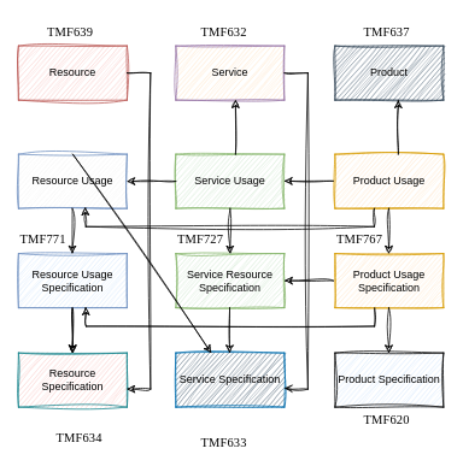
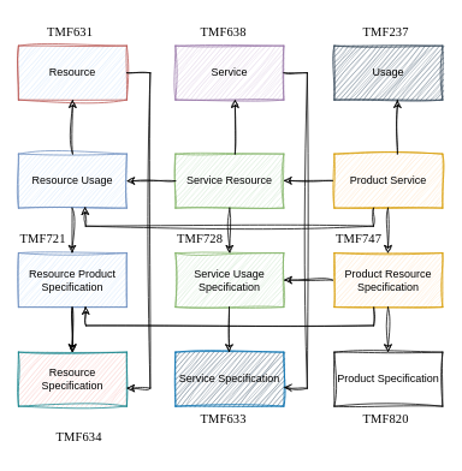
  <mxCell id="0" />
  <mxCell id="1" parent="0" />
- <mxCell id="2" value="Resource Usage" style="rounded=0;whiteSpace=wrap;html=1;sketch=1;curveFitting=1;jiggle=2;fillColor=#f5f5f5;strokeColor=#6c8ebf;" vertex="1" parent="1"><mxGeometry x="20" y="170" width="120" height="60" as="geometry" /></mxCell>
+ <mxCell id="2" value="Resource Usage" style="rounded=0;whiteSpace=wrap;html=1;sketch=1;curveFitting=1;jiggle=2;fillColor=#dae8fc;strokeColor=#6c8ebf;" vertex="1" parent="1"><mxGeometry x="20" y="170" width="120" height="60" as="geometry" /></mxCell>
  <mxCell id="3" value="" style="edgeStyle=orthogonalEdgeStyle;rounded=0;orthogonalLoop=1;jettySize=auto;html=1;sketch=1;curveFitting=1;jiggle=2;" edge="1" parent="1" source="4" target="12"><mxGeometry relative="1" as="geometry" /></mxCell>
- <mxCell id="4" value="Resource Usage Specification" style="rounded=0;whiteSpace=wrap;html=1;sketch=1;curveFitting=1;jiggle=2;fillColor=#dae8fc;strokeColor=#6c8ebf;" vertex="1" parent="1"><mxGeometry x="20" y="280" width="120" height="60" as="geometry" /></mxCell>
- <mxCell id="5" value="Service Usage" style="rounded=0;whiteSpace=wrap;html=1;sketch=1;curveFitting=1;jiggle=2;fillColor=#d5e8d4;strokeColor=#82b366;" vertex="1" parent="1"><mxGeometry x="194" y="170" width="120" height="60" as="geometry" /></mxCell>
- <mxCell id="6" value="Service Resource Specification" style="rounded=0;whiteSpace=wrap;html=1;sketch=1;curveFitting=1;jiggle=2;fillColor=#d5e8d4;strokeColor=#82b366;" vertex="1" parent="1"><mxGeometry x="194" y="280" width="120" height="60" as="geometry" /></mxCell>
- <mxCell id="7" value="Product Usage" style="rounded=0;whiteSpace=wrap;html=1;sketch=1;curveFitting=1;jiggle=2;fillColor=#ffe6cc;strokeColor=#d79b00;" vertex="1" parent="1"><mxGeometry x="370" y="170" width="120" height="60" as="geometry" /></mxCell>
- <mxCell id="8" value="Product&amp;nbsp;Usage Specification" style="rounded=0;whiteSpace=wrap;html=1;sketch=1;curveFitting=1;jiggle=2;fillColor=#ffe6cc;strokeColor=#d79b00;" vertex="1" parent="1"><mxGeometry x="370" y="280" width="120" height="60" as="geometry" /></mxCell>
- <mxCell id="9" value="Resource" style="rounded=0;whiteSpace=wrap;html=1;sketch=1;curveFitting=1;jiggle=2;fillColor=#f8cecc;strokeColor=#b85450;" vertex="1" parent="1"><mxGeometry x="20" y="50" width="120" height="60" as="geometry" /></mxCell>
- <mxCell id="10" value="Service" style="rounded=0;whiteSpace=wrap;html=1;sketch=1;curveFitting=1;jiggle=2;fillColor=#ffe6cc;strokeColor=#9673a6;" vertex="1" parent="1"><mxGeometry x="194" y="50" width="120" height="60" as="geometry" /></mxCell>
- <mxCell id="11" value="Product" style="rounded=0;whiteSpace=wrap;html=1;sketch=1;curveFitting=1;jiggle=2;fillColor=#647687;fontColor=#000000;strokeColor=#314354;" vertex="1" parent="1"><mxGeometry x="370" y="50" width="120" height="60" as="geometry" /></mxCell>
+ <mxCell id="4" value="Resource Product Specification" style="rounded=0;whiteSpace=wrap;html=1;sketch=1;curveFitting=1;jiggle=2;fillColor=#dae8fc;strokeColor=#6c8ebf;" vertex="1" parent="1"><mxGeometry x="20" y="280" width="120" height="60" as="geometry" /></mxCell>
+ <mxCell id="5" value="Service Resource" style="rounded=0;whiteSpace=wrap;html=1;sketch=1;curveFitting=1;jiggle=2;fillColor=#d5e8d4;strokeColor=#82b366;" vertex="1" parent="1"><mxGeometry x="194" y="170" width="120" height="60" as="geometry" /></mxCell>
+ <mxCell id="6" value="Service Usage Specification" style="rounded=0;whiteSpace=wrap;html=1;sketch=1;curveFitting=1;jiggle=2;fillColor=#d5e8d4;strokeColor=#82b366;" vertex="1" parent="1"><mxGeometry x="194" y="280" width="120" height="60" as="geometry" /></mxCell>
+ <mxCell id="7" value="Product Service" style="rounded=0;whiteSpace=wrap;html=1;sketch=1;curveFitting=1;jiggle=2;fillColor=#ffe6cc;strokeColor=#d79b00;" vertex="1" parent="1"><mxGeometry x="370" y="170" width="120" height="60" as="geometry" /></mxCell>
+ <mxCell id="8" value="Product&amp;nbsp;Resource Specification" style="rounded=0;whiteSpace=wrap;html=1;sketch=1;curveFitting=1;jiggle=2;fillColor=#ffe6cc;strokeColor=#d79b00;" vertex="1" parent="1"><mxGeometry x="370" y="280" width="120" height="60" as="geometry" /></mxCell>
+ <mxCell id="9" value="Resource" style="rounded=0;whiteSpace=wrap;html=1;sketch=1;curveFitting=1;jiggle=2;fillColor=#dae8fc;strokeColor=#b85450;" vertex="1" parent="1"><mxGeometry x="20" y="50" width="120" height="60" as="geometry" /></mxCell>
+ <mxCell id="10" value="Service" style="rounded=0;whiteSpace=wrap;html=1;sketch=1;curveFitting=1;jiggle=2;fillColor=#e1d5e7;strokeColor=#9673a6;" vertex="1" parent="1"><mxGeometry x="194" y="50" width="120" height="60" as="geometry" /></mxCell>
+ <mxCell id="11" value="Usage" style="rounded=0;whiteSpace=wrap;html=1;sketch=1;curveFitting=1;jiggle=2;fillColor=#647687;fontColor=#000000;strokeColor=#314354;" vertex="1" parent="1"><mxGeometry x="370" y="50" width="120" height="60" as="geometry" /></mxCell>
  <mxCell id="12" value="Resource Specification" style="rounded=0;whiteSpace=wrap;html=1;sketch=1;curveFitting=1;jiggle=2;fillColor=#f8cecc;strokeColor=#0e8088;" vertex="1" parent="1"><mxGeometry x="20" y="390" width="120" height="60" as="geometry" /></mxCell>
- <mxCell id="13" value="Product Specification" style="rounded=0;whiteSpace=wrap;html=1;sketch=1;curveFitting=1;jiggle=2;fillColor=#dae8fc;" vertex="1" parent="1"><mxGeometry x="370" y="390" width="120" height="60" as="geometry" /></mxCell>
+ <mxCell id="13" value="Product Specification" style="rounded=0;whiteSpace=wrap;html=1;sketch=1;curveFitting=1;jiggle=2;" vertex="1" parent="1"><mxGeometry x="370" y="390" width="120" height="60" as="geometry" /></mxCell>
  <mxCell id="14" value="Service Specification" style="rounded=0;whiteSpace=wrap;html=1;sketch=1;curveFitting=1;jiggle=2;fillColor=#647687;strokeColor=#006EAF;fontColor=#000000;" vertex="1" parent="1"><mxGeometry x="194" y="390" width="120" height="60" as="geometry" /></mxCell>
  <mxCell id="15" value="" style="endArrow=classic;html=1;rounded=0;exitX=0.5;exitY=1;exitDx=0;exitDy=0;entryX=0.5;entryY=0;entryDx=0;entryDy=0;sketch=1;curveFitting=1;jiggle=2;" edge="1" parent="1" source="5" target="6"><mxGeometry width="50" height="50" relative="1" as="geometry"><mxPoint x="289" y="270" as="sourcePoint" /><mxPoint x="339" y="220" as="targetPoint" /></mxGeometry></mxCell>
  <mxCell id="16" value="" style="endArrow=classic;html=1;rounded=0;exitX=0.5;exitY=1;exitDx=0;exitDy=0;entryX=0.5;entryY=0;entryDx=0;entryDy=0;sketch=1;curveFitting=1;jiggle=2;" edge="1" parent="1"><mxGeometry width="50" height="50" relative="1" as="geometry"><mxPoint x="429.5" y="230" as="sourcePoint" /><mxPoint x="429.5" y="280" as="targetPoint" /></mxGeometry></mxCell>
  <mxCell id="17" value="" style="endArrow=classic;html=1;rounded=0;exitX=0.5;exitY=1;exitDx=0;exitDy=0;entryX=0.5;entryY=0;entryDx=0;entryDy=0;sketch=1;curveFitting=1;jiggle=2;" edge="1" parent="1"><mxGeometry width="50" height="50" relative="1" as="geometry"><mxPoint x="429.5" y="340" as="sourcePoint" /><mxPoint x="429.5" y="390" as="targetPoint" /></mxGeometry></mxCell>
  <mxCell id="18" value="" style="endArrow=classic;html=1;rounded=0;exitX=0.5;exitY=1;exitDx=0;exitDy=0;entryX=0.5;entryY=0;entryDx=0;entryDy=0;sketch=1;curveFitting=1;jiggle=2;" edge="1" parent="1"><mxGeometry width="50" height="50" relative="1" as="geometry"><mxPoint x="253.5" y="340" as="sourcePoint" /><mxPoint x="253.5" y="390" as="targetPoint" /></mxGeometry></mxCell>
  <mxCell id="19" value="" style="endArrow=classic;html=1;rounded=0;exitX=0.5;exitY=1;exitDx=0;exitDy=0;entryX=0.5;entryY=0;entryDx=0;entryDy=0;sketch=1;curveFitting=1;jiggle=2;" edge="1" parent="1"><mxGeometry width="50" height="50" relative="1" as="geometry"><mxPoint x="79.5" y="340" as="sourcePoint" /><mxPoint x="79.5" y="390" as="targetPoint" /></mxGeometry></mxCell>
  <mxCell id="20" value="" style="endArrow=classic;html=1;rounded=0;exitX=0.5;exitY=1;exitDx=0;exitDy=0;entryX=0.5;entryY=0;entryDx=0;entryDy=0;sketch=1;curveFitting=1;jiggle=2;" edge="1" parent="1"><mxGeometry width="50" height="50" relative="1" as="geometry"><mxPoint x="79.5" y="230" as="sourcePoint" /><mxPoint x="79.5" y="280" as="targetPoint" /></mxGeometry></mxCell>
  <mxCell id="21" value="" style="endArrow=open;html=1;rounded=0;entryX=1.002;entryY=0.653;entryDx=0;entryDy=0;entryPerimeter=0;exitX=1;exitY=0.5;exitDx=0;exitDy=0;sketch=1;curveFitting=1;jiggle=2;" edge="1" parent="1" source="10" target="14"><mxGeometry width="50" height="50" relative="1" as="geometry"><mxPoint x="320" y="80" as="sourcePoint" /><mxPoint x="309" y="428" as="targetPoint" /><Array as="points"><mxPoint x="340" y="80" /><mxPoint x="340" y="430" /></Array></mxGeometry></mxCell>
  <mxCell id="22" value="" style="endArrow=classic;html=1;rounded=0;exitX=1;exitY=0.5;exitDx=0;exitDy=0;sketch=1;curveFitting=1;jiggle=2;" edge="1" parent="1"><mxGeometry width="50" height="50" relative="1" as="geometry"><mxPoint x="140" y="80" as="sourcePoint" /><mxPoint x="140" y="430" as="targetPoint" /><Array as="points"><mxPoint x="166" y="80" /><mxPoint x="166" y="430" /></Array></mxGeometry></mxCell>
- <mxCell id="23" value="" style="endArrow=classic;html=1;rounded=0;exitX=0.5;exitY=0;exitDx=0;exitDy=0;sketch=1;curveFitting=1;jiggle=2;" edge="1" parent="1" source="2" target="14"><mxGeometry width="50" height="50" relative="1" as="geometry"><mxPoint x="80" y="170" as="sourcePoint" /><mxPoint x="130" y="120" as="targetPoint" /></mxGeometry></mxCell>
+ <mxCell id="23" value="" style="endArrow=classic;html=1;rounded=0;entryX=0.5;entryY=1;entryDx=0;entryDy=0;exitX=0.5;exitY=0;exitDx=0;exitDy=0;sketch=1;curveFitting=1;jiggle=2;" edge="1" parent="1" source="2" target="9"><mxGeometry width="50" height="50" relative="1" as="geometry"><mxPoint x="80" y="170" as="sourcePoint" /><mxPoint x="130" y="120" as="targetPoint" /></mxGeometry></mxCell>
  <mxCell id="24" value="" style="endArrow=classic;html=1;rounded=0;entryX=0.5;entryY=1;entryDx=0;entryDy=0;exitX=0.5;exitY=0;exitDx=0;exitDy=0;sketch=1;curveFitting=1;jiggle=2;" edge="1" parent="1"><mxGeometry width="50" height="50" relative="1" as="geometry"><mxPoint x="260" y="170" as="sourcePoint" /><mxPoint x="260" y="110" as="targetPoint" /></mxGeometry></mxCell>
  <mxCell id="25" value="" style="endArrow=classic;html=1;rounded=0;entryX=0.5;entryY=1;entryDx=0;entryDy=0;exitX=0.5;exitY=0;exitDx=0;exitDy=0;sketch=1;curveFitting=1;jiggle=2;" edge="1" parent="1"><mxGeometry width="50" height="50" relative="1" as="geometry"><mxPoint x="440" y="170" as="sourcePoint" /><mxPoint x="440" y="110" as="targetPoint" /></mxGeometry></mxCell>
- <mxCell id="26" value="&lt;span style=&quot;color: rgb(0, 0, 0); font-family: __gothamFont_add2ec, __gothamFont_Fallback_add2ec; font-size: 14px; font-style: normal; font-variant-ligatures: normal; font-variant-caps: normal; font-weight: 400; letter-spacing: 0.15px; orphans: 2; text-align: center; text-indent: 0px; text-transform: none; widows: 2; word-spacing: 0px; -webkit-text-stroke-width: 0px; background-color: rgb(255, 255, 255); text-decoration-thickness: initial; text-decoration-style: initial; text-decoration-color: initial; float: none; display: inline !important;&quot;&gt;TMF637&lt;/span&gt;" style="text;whiteSpace=wrap;html=1;sketch=1;curveFitting=1;jiggle=2;" vertex="1" parent="1"><mxGeometry x="400" y="20" width="80" height="40" as="geometry" /></mxCell>
- <mxCell id="27" value="&lt;span style=&quot;color: rgb(0, 0, 0); font-family: __gothamFont_add2ec, __gothamFont_Fallback_add2ec; font-size: 14px; font-style: normal; font-variant-ligatures: normal; font-variant-caps: normal; font-weight: 400; letter-spacing: 0.15px; orphans: 2; text-align: center; text-indent: 0px; text-transform: none; widows: 2; word-spacing: 0px; -webkit-text-stroke-width: 0px; background-color: rgb(255, 255, 255); text-decoration-thickness: initial; text-decoration-style: initial; text-decoration-color: initial; float: none; display: inline !important;&quot;&gt;TMF632&lt;/span&gt;" style="text;whiteSpace=wrap;html=1;sketch=1;curveFitting=1;jiggle=2;" vertex="1" parent="1"><mxGeometry x="220" y="20" width="80" height="40" as="geometry" /></mxCell>
- <mxCell id="28" value="&lt;span style=&quot;color: rgb(0, 0, 0); font-family: __gothamFont_add2ec, __gothamFont_Fallback_add2ec; font-size: 14px; font-style: normal; font-variant-ligatures: normal; font-variant-caps: normal; font-weight: 400; letter-spacing: 0.15px; orphans: 2; text-align: center; text-indent: 0px; text-transform: none; widows: 2; word-spacing: 0px; -webkit-text-stroke-width: 0px; background-color: rgb(255, 255, 255); text-decoration-thickness: initial; text-decoration-style: initial; text-decoration-color: initial; float: none; display: inline !important;&quot;&gt;TMF639&lt;/span&gt;" style="text;whiteSpace=wrap;html=1;sketch=1;curveFitting=1;jiggle=2;" vertex="1" parent="1"><mxGeometry x="50" y="20" width="80" height="40" as="geometry" /></mxCell>
- <mxCell id="29" value="&lt;span style=&quot;color: rgb(0, 0, 0); font-family: __gothamFont_add2ec, __gothamFont_Fallback_add2ec; font-size: 14px; font-style: normal; font-variant-ligatures: normal; font-variant-caps: normal; font-weight: 400; letter-spacing: 0.15px; orphans: 2; text-align: center; text-indent: 0px; text-transform: none; widows: 2; word-spacing: 0px; -webkit-text-stroke-width: 0px; background-color: rgb(255, 255, 255); text-decoration-thickness: initial; text-decoration-style: initial; text-decoration-color: initial; float: none; display: inline !important;&quot;&gt;TMF633&lt;/span&gt;" style="text;whiteSpace=wrap;html=1;sketch=1;curveFitting=1;jiggle=2;" vertex="1" parent="1"><mxGeometry x="220" y="475" width="80" height="40" as="geometry" /></mxCell>
- <mxCell id="30" value="&lt;span style=&quot;color: rgb(0, 0, 0); font-family: __gothamFont_add2ec, __gothamFont_Fallback_add2ec; font-size: 14px; font-style: normal; font-variant-ligatures: normal; font-variant-caps: normal; font-weight: 400; letter-spacing: 0.15px; orphans: 2; text-align: center; text-indent: 0px; text-transform: none; widows: 2; word-spacing: 0px; -webkit-text-stroke-width: 0px; background-color: rgb(255, 255, 255); text-decoration-thickness: initial; text-decoration-style: initial; text-decoration-color: initial; float: none; display: inline !important;&quot;&gt;TMF620&lt;/span&gt;" style="text;whiteSpace=wrap;html=1;sketch=1;curveFitting=1;jiggle=2;" vertex="1" parent="1"><mxGeometry x="400" y="450" width="80" height="40" as="geometry" /></mxCell>
+ <mxCell id="26" value="&lt;span style=&quot;color: rgb(0, 0, 0); font-family: __gothamFont_add2ec, __gothamFont_Fallback_add2ec; font-size: 14px; font-style: normal; font-variant-ligatures: normal; font-variant-caps: normal; font-weight: 400; letter-spacing: 0.15px; orphans: 2; text-align: center; text-indent: 0px; text-transform: none; widows: 2; word-spacing: 0px; -webkit-text-stroke-width: 0px; background-color: rgb(255, 255, 255); text-decoration-thickness: initial; text-decoration-style: initial; text-decoration-color: initial; float: none; display: inline !important;&quot;&gt;TMF237&lt;/span&gt;" style="text;whiteSpace=wrap;html=1;sketch=1;curveFitting=1;jiggle=2;" vertex="1" parent="1"><mxGeometry x="400" y="20" width="80" height="40" as="geometry" /></mxCell>
+ <mxCell id="27" value="&lt;span style=&quot;color: rgb(0, 0, 0); font-family: __gothamFont_add2ec, __gothamFont_Fallback_add2ec; font-size: 14px; font-style: normal; font-variant-ligatures: normal; font-variant-caps: normal; font-weight: 400; letter-spacing: 0.15px; orphans: 2; text-align: center; text-indent: 0px; text-transform: none; widows: 2; word-spacing: 0px; -webkit-text-stroke-width: 0px; background-color: rgb(255, 255, 255); text-decoration-thickness: initial; text-decoration-style: initial; text-decoration-color: initial; float: none; display: inline !important;&quot;&gt;TMF638&lt;/span&gt;" style="text;whiteSpace=wrap;html=1;sketch=1;curveFitting=1;jiggle=2;" vertex="1" parent="1"><mxGeometry x="220" y="20" width="80" height="40" as="geometry" /></mxCell>
+ <mxCell id="28" value="&lt;span style=&quot;color: rgb(0, 0, 0); font-family: __gothamFont_add2ec, __gothamFont_Fallback_add2ec; font-size: 14px; font-style: normal; font-variant-ligatures: normal; font-variant-caps: normal; font-weight: 400; letter-spacing: 0.15px; orphans: 2; text-align: center; text-indent: 0px; text-transform: none; widows: 2; word-spacing: 0px; -webkit-text-stroke-width: 0px; background-color: rgb(255, 255, 255); text-decoration-thickness: initial; text-decoration-style: initial; text-decoration-color: initial; float: none; display: inline !important;&quot;&gt;TMF631&lt;/span&gt;" style="text;whiteSpace=wrap;html=1;sketch=1;curveFitting=1;jiggle=2;" vertex="1" parent="1"><mxGeometry x="50" y="20" width="80" height="40" as="geometry" /></mxCell>
+ <mxCell id="29" value="&lt;span style=&quot;color: rgb(0, 0, 0); font-family: __gothamFont_add2ec, __gothamFont_Fallback_add2ec; font-size: 14px; font-style: normal; font-variant-ligatures: normal; font-variant-caps: normal; font-weight: 400; letter-spacing: 0.15px; orphans: 2; text-align: center; text-indent: 0px; text-transform: none; widows: 2; word-spacing: 0px; -webkit-text-stroke-width: 0px; background-color: rgb(255, 255, 255); text-decoration-thickness: initial; text-decoration-style: initial; text-decoration-color: initial; float: none; display: inline !important;&quot;&gt;TMF633&lt;/span&gt;" style="text;whiteSpace=wrap;html=1;sketch=1;curveFitting=1;jiggle=2;" vertex="1" parent="1"><mxGeometry x="220" y="450" width="80" height="40" as="geometry" /></mxCell>
+ <mxCell id="30" value="&lt;span style=&quot;color: rgb(0, 0, 0); font-family: __gothamFont_add2ec, __gothamFont_Fallback_add2ec; font-size: 14px; font-style: normal; font-variant-ligatures: normal; font-variant-caps: normal; font-weight: 400; letter-spacing: 0.15px; orphans: 2; text-align: center; text-indent: 0px; text-transform: none; widows: 2; word-spacing: 0px; -webkit-text-stroke-width: 0px; background-color: rgb(255, 255, 255); text-decoration-thickness: initial; text-decoration-style: initial; text-decoration-color: initial; float: none; display: inline !important;&quot;&gt;TMF820&lt;/span&gt;" style="text;whiteSpace=wrap;html=1;sketch=1;curveFitting=1;jiggle=2;" vertex="1" parent="1"><mxGeometry x="400" y="450" width="80" height="40" as="geometry" /></mxCell>
  <mxCell id="31" value="&lt;span style=&quot;color: rgb(0, 0, 0); font-family: __gothamFont_add2ec, __gothamFont_Fallback_add2ec; font-size: 14px; font-style: normal; font-variant-ligatures: normal; font-variant-caps: normal; font-weight: 400; letter-spacing: 0.15px; orphans: 2; text-align: center; text-indent: 0px; text-transform: none; widows: 2; word-spacing: 0px; -webkit-text-stroke-width: 0px; background-color: rgb(255, 255, 255); text-decoration-thickness: initial; text-decoration-style: initial; text-decoration-color: initial; float: none; display: inline !important;&quot;&gt;TMF634&lt;/span&gt;" style="text;whiteSpace=wrap;html=1;sketch=1;curveFitting=1;jiggle=2;" vertex="1" parent="1"><mxGeometry x="60" y="470" width="80" height="30" as="geometry" /></mxCell>
- <mxCell id="32" value="&lt;span style=&quot;color: rgb(0, 0, 0); font-family: __gothamFont_add2ec, __gothamFont_Fallback_add2ec; font-size: 14px; font-style: normal; font-variant-ligatures: normal; font-variant-caps: normal; font-weight: 400; letter-spacing: 0.15px; orphans: 2; text-align: center; text-indent: 0px; text-transform: none; widows: 2; word-spacing: 0px; -webkit-text-stroke-width: 0px; background-color: rgb(255, 255, 255); text-decoration-thickness: initial; text-decoration-style: initial; text-decoration-color: initial; float: none; display: inline !important;&quot;&gt;TMF771&lt;/span&gt;" style="text;whiteSpace=wrap;html=1;sketch=1;curveFitting=1;jiggle=2;" vertex="1" parent="1"><mxGeometry x="20" y="250" width="80" height="40" as="geometry" /></mxCell>
- <mxCell id="33" value="&lt;span style=&quot;color: rgb(0, 0, 0); font-family: __gothamFont_add2ec, __gothamFont_Fallback_add2ec; font-size: 14px; font-style: normal; font-variant-ligatures: normal; font-variant-caps: normal; font-weight: 400; letter-spacing: 0.15px; orphans: 2; text-align: center; text-indent: 0px; text-transform: none; widows: 2; word-spacing: 0px; -webkit-text-stroke-width: 0px; background-color: rgb(255, 255, 255); text-decoration-thickness: initial; text-decoration-style: initial; text-decoration-color: initial; float: none; display: inline !important;&quot;&gt;TMF727&lt;/span&gt;" style="text;whiteSpace=wrap;html=1;sketch=1;curveFitting=1;jiggle=2;" vertex="1" parent="1"><mxGeometry x="194" y="250" width="80" height="40" as="geometry" /></mxCell>
- <mxCell id="34" value="&lt;span style=&quot;color: rgb(0, 0, 0); font-family: __gothamFont_add2ec, __gothamFont_Fallback_add2ec; font-size: 14px; font-style: normal; font-variant-ligatures: normal; font-variant-caps: normal; font-weight: 400; letter-spacing: 0.15px; orphans: 2; text-align: center; text-indent: 0px; text-transform: none; widows: 2; word-spacing: 0px; -webkit-text-stroke-width: 0px; background-color: rgb(255, 255, 255); text-decoration-thickness: initial; text-decoration-style: initial; text-decoration-color: initial; float: none; display: inline !important;&quot;&gt;TMF767&lt;/span&gt;" style="text;whiteSpace=wrap;html=1;sketch=1;curveFitting=1;jiggle=2;" vertex="1" parent="1"><mxGeometry x="370" y="250" width="80" height="40" as="geometry" /></mxCell>
+ <mxCell id="32" value="&lt;span style=&quot;color: rgb(0, 0, 0); font-family: __gothamFont_add2ec, __gothamFont_Fallback_add2ec; font-size: 14px; font-style: normal; font-variant-ligatures: normal; font-variant-caps: normal; font-weight: 400; letter-spacing: 0.15px; orphans: 2; text-align: center; text-indent: 0px; text-transform: none; widows: 2; word-spacing: 0px; -webkit-text-stroke-width: 0px; background-color: rgb(255, 255, 255); text-decoration-thickness: initial; text-decoration-style: initial; text-decoration-color: initial; float: none; display: inline !important;&quot;&gt;TMF721&lt;/span&gt;" style="text;whiteSpace=wrap;html=1;sketch=1;curveFitting=1;jiggle=2;" vertex="1" parent="1"><mxGeometry x="20" y="250" width="80" height="40" as="geometry" /></mxCell>
+ <mxCell id="33" value="&lt;span style=&quot;color: rgb(0, 0, 0); font-family: __gothamFont_add2ec, __gothamFont_Fallback_add2ec; font-size: 14px; font-style: normal; font-variant-ligatures: normal; font-variant-caps: normal; font-weight: 400; letter-spacing: 0.15px; orphans: 2; text-align: center; text-indent: 0px; text-transform: none; widows: 2; word-spacing: 0px; -webkit-text-stroke-width: 0px; background-color: rgb(255, 255, 255); text-decoration-thickness: initial; text-decoration-style: initial; text-decoration-color: initial; float: none; display: inline !important;&quot;&gt;TMF728&lt;/span&gt;" style="text;whiteSpace=wrap;html=1;sketch=1;curveFitting=1;jiggle=2;" vertex="1" parent="1"><mxGeometry x="194" y="250" width="80" height="40" as="geometry" /></mxCell>
+ <mxCell id="34" value="&lt;span style=&quot;color: rgb(0, 0, 0); font-family: __gothamFont_add2ec, __gothamFont_Fallback_add2ec; font-size: 14px; font-style: normal; font-variant-ligatures: normal; font-variant-caps: normal; font-weight: 400; letter-spacing: 0.15px; orphans: 2; text-align: center; text-indent: 0px; text-transform: none; widows: 2; word-spacing: 0px; -webkit-text-stroke-width: 0px; background-color: rgb(255, 255, 255); text-decoration-thickness: initial; text-decoration-style: initial; text-decoration-color: initial; float: none; display: inline !important;&quot;&gt;TMF747&lt;/span&gt;" style="text;whiteSpace=wrap;html=1;sketch=1;curveFitting=1;jiggle=2;" vertex="1" parent="1"><mxGeometry x="370" y="250" width="80" height="40" as="geometry" /></mxCell>
  <mxCell id="35" value="" style="endArrow=classic;html=1;rounded=0;entryX=1;entryY=0.5;entryDx=0;entryDy=0;exitX=0;exitY=0.5;exitDx=0;exitDy=0;sketch=1;curveFitting=1;jiggle=2;" edge="1" parent="1" source="5" target="2"><mxGeometry width="50" height="50" relative="1" as="geometry"><mxPoint x="190" y="210" as="sourcePoint" /><mxPoint x="240" y="160" as="targetPoint" /></mxGeometry></mxCell>
  <mxCell id="36" value="" style="endArrow=classic;html=1;rounded=0;entryX=1;entryY=0.5;entryDx=0;entryDy=0;exitX=0;exitY=0.5;exitDx=0;exitDy=0;sketch=1;curveFitting=1;jiggle=2;" edge="1" parent="1"><mxGeometry width="50" height="50" relative="1" as="geometry"><mxPoint x="368" y="199.66" as="sourcePoint" /><mxPoint x="314" y="199.66" as="targetPoint" /></mxGeometry></mxCell>
  <mxCell id="37" value="" style="endArrow=classic;html=1;rounded=0;exitX=0.367;exitY=0.998;exitDx=0;exitDy=0;exitPerimeter=0;entryX=0.614;entryY=0.98;entryDx=0;entryDy=0;entryPerimeter=0;sketch=1;curveFitting=1;jiggle=2;" edge="1" parent="1" target="2"><mxGeometry width="50" height="50" relative="1" as="geometry"><mxPoint x="413.52" y="230" as="sourcePoint" /><mxPoint x="95" y="240.12" as="targetPoint" /><Array as="points"><mxPoint x="413.48" y="250.12" /><mxPoint x="94.48" y="250.12" /></Array></mxGeometry></mxCell>
  <mxCell id="38" value="" style="endArrow=classic;html=1;rounded=0;entryX=1;entryY=0.5;entryDx=0;entryDy=0;exitX=0;exitY=0.5;exitDx=0;exitDy=0;sketch=1;curveFitting=1;jiggle=2;" edge="1" parent="1"><mxGeometry width="50" height="50" relative="1" as="geometry"><mxPoint x="368.24" y="310" as="sourcePoint" /><mxPoint x="314.24" y="310" as="targetPoint" /></mxGeometry></mxCell>
  <mxCell id="39" value="" style="endArrow=classic;html=1;rounded=0;exitX=0.367;exitY=0.998;exitDx=0;exitDy=0;exitPerimeter=0;entryX=0.614;entryY=0.98;entryDx=0;entryDy=0;entryPerimeter=0;sketch=1;curveFitting=1;jiggle=2;" edge="1" parent="1"><mxGeometry width="50" height="50" relative="1" as="geometry"><mxPoint x="413.76" y="340.34" as="sourcePoint" /><mxPoint x="94.24" y="339.34" as="targetPoint" /><Array as="points"><mxPoint x="413.72" y="360.46" /><mxPoint x="94.72" y="360.46" /></Array></mxGeometry></mxCell>
